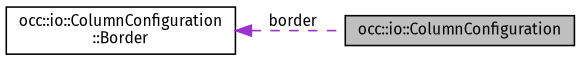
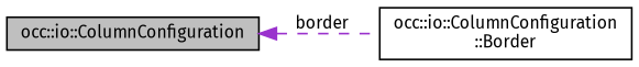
  digraph {
    rankdir=LR
    fontname="Fira Sans"
    node [color=black fontname="Fira Sans" fontsize=10 shape=record]
    n1 [fillcolor=grey75 fontcolor=black height=0.2 label="occ::io::ColumnConfiguration" style=filled width=0.4]
    n2 [height=0.2 label="occ::io::ColumnConfiguration\l::Border" width=0.4]
-   n2 -> n1 [color=darkorchid3 dir=back fontname="Fira Sans" fontsize=10 label=" border" labelfontname=Helvetica labelfontsize=10 style=dashed]
+   n1 -> n2 [color=darkorchid3 dir=back fontname="Fira Sans" fontsize=10 label=" border" labelfontname=Helvetica labelfontsize=10 style=dashed]
  }
